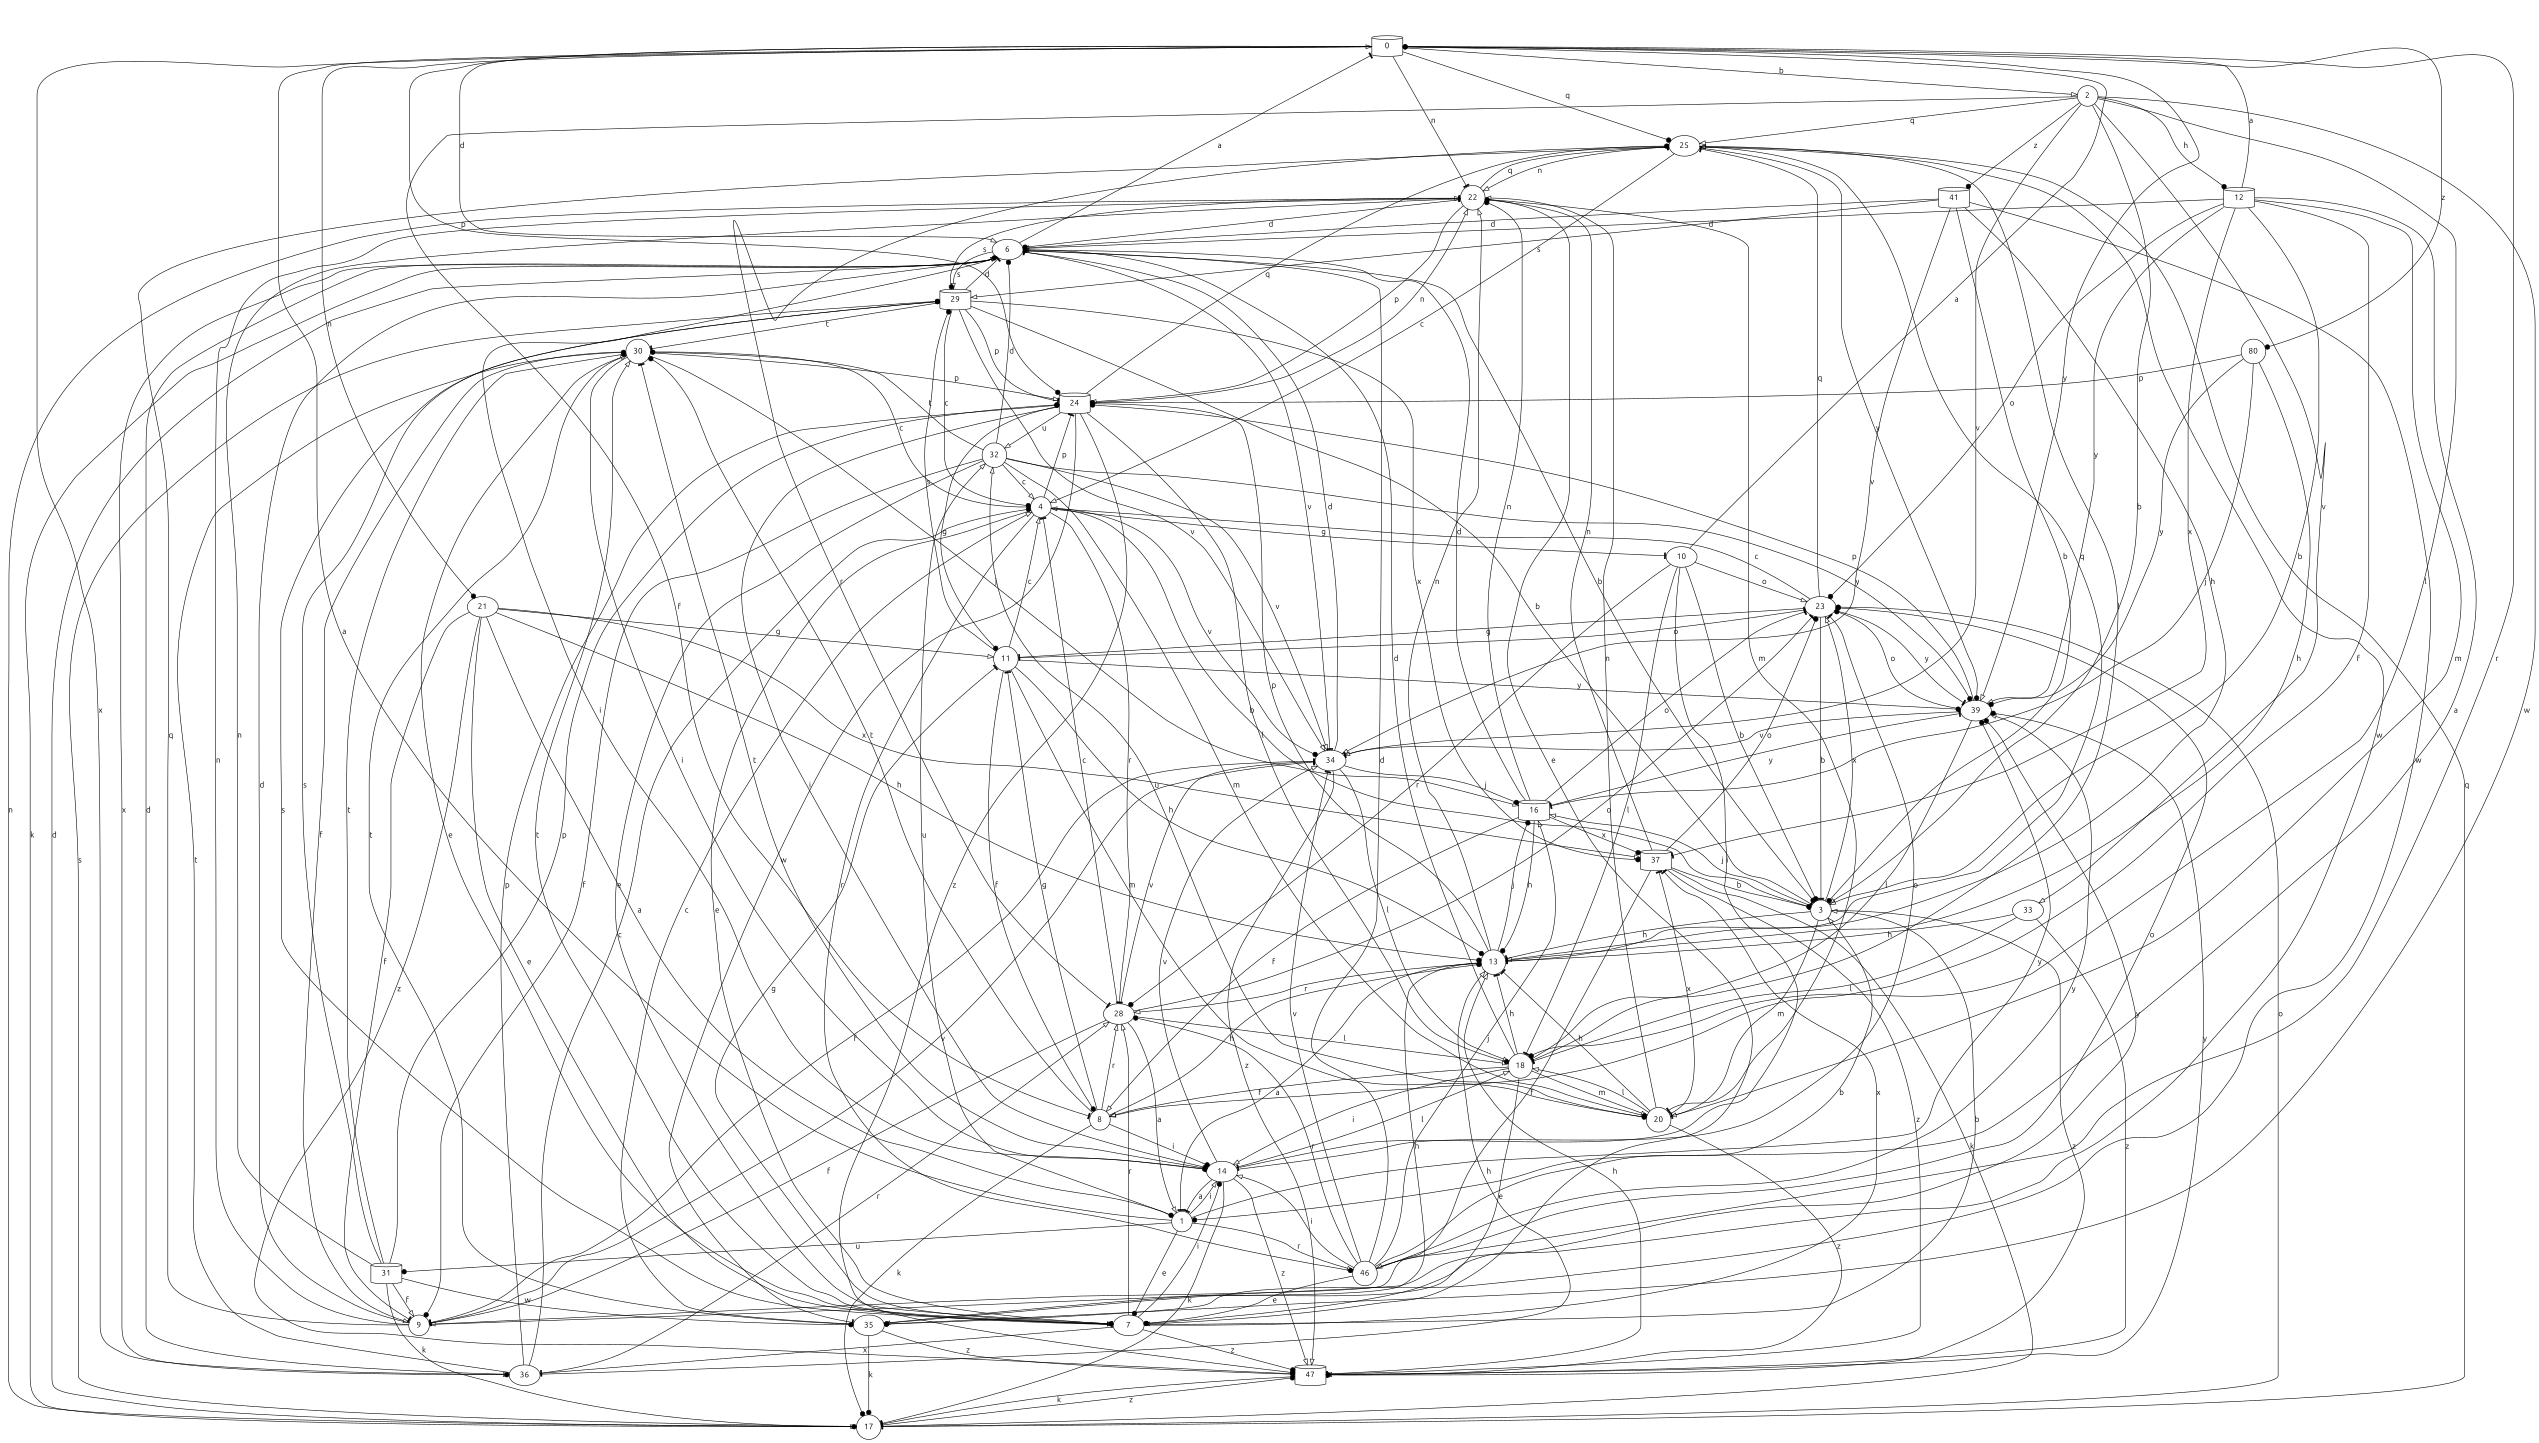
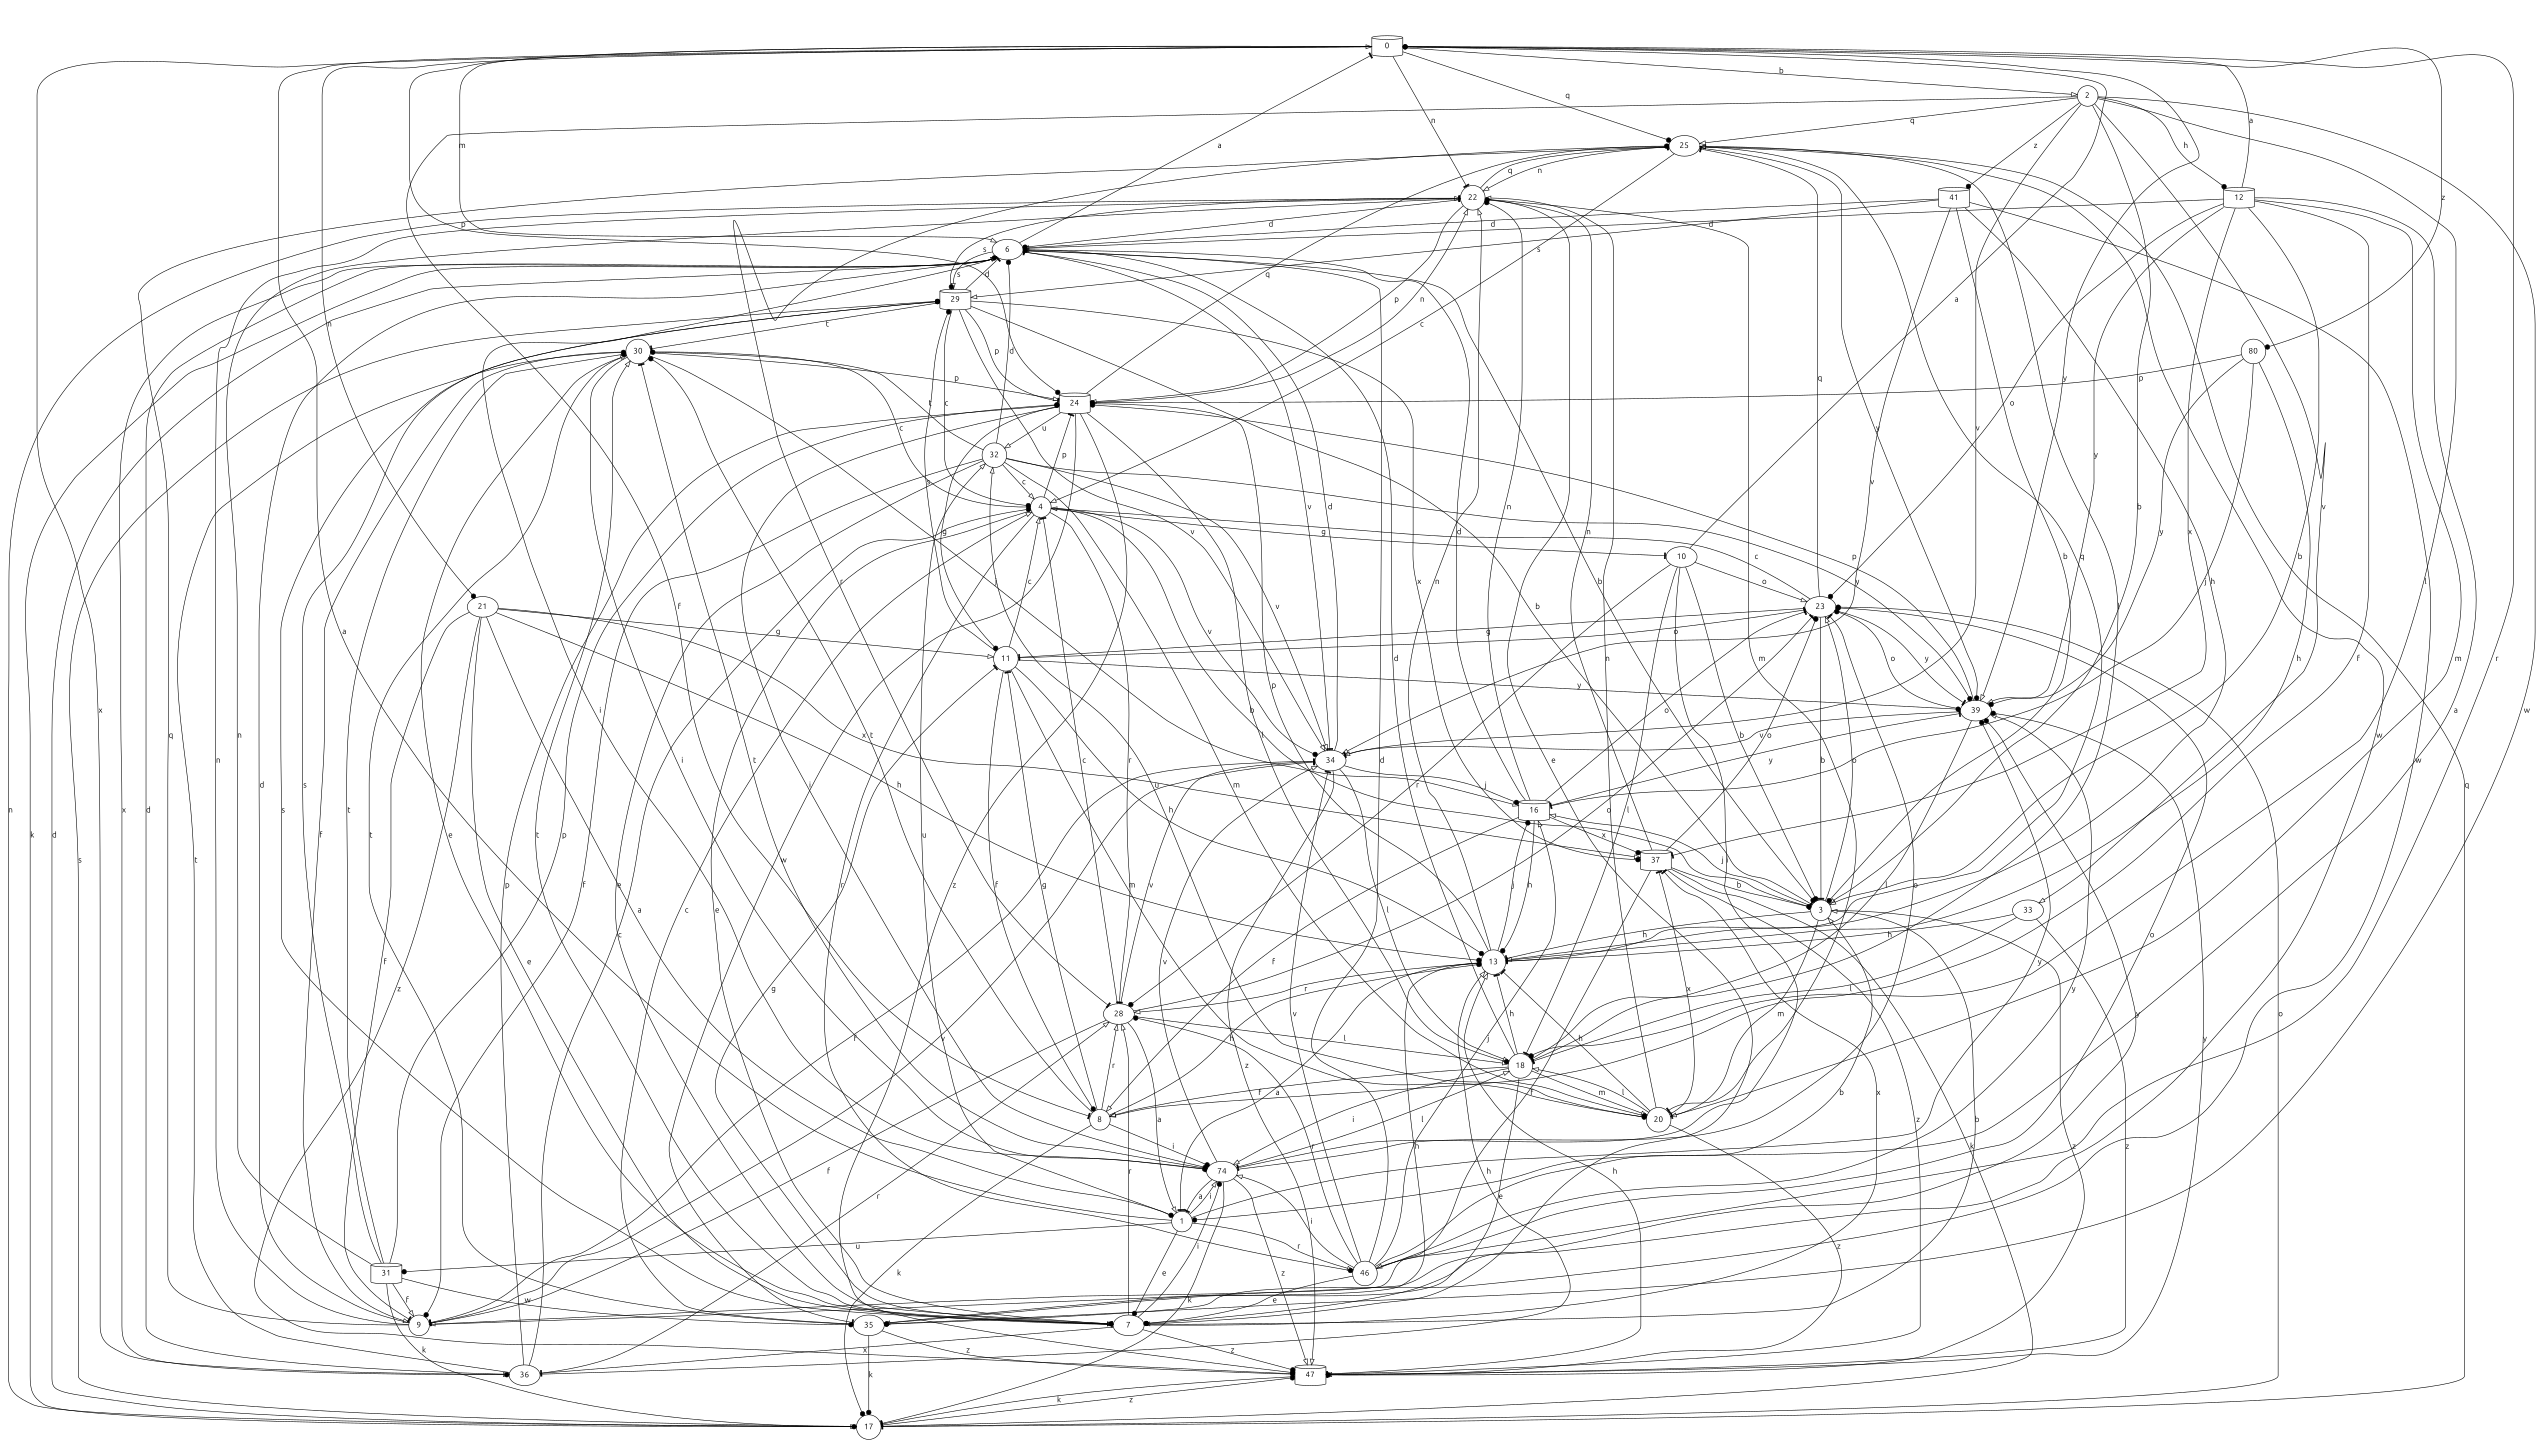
  strict digraph {
    fontname=Ubuntu
    node [fontname=Ubuntu shape=circle]
    edge [arrowhead=dot fontname=Ubuntu]
    0 [shape=cylinder]
    2
    6 [shape=ellipse]
    21 [shape=ellipse]
    22
    24 [shape=cylinder]
    25 [shape=ellipse]
    n8 [label=46]
    36 [shape=ellipse]
    39 [shape=ellipse]
    n11 [label=80]
    3
    8
    12 [shape=cylinder]
    18
    33 [shape=ellipse]
    34 [shape=ellipse]
    35 [shape=ellipse]
    41 [shape=cylinder]
-   14 [shape=ellipse]
+   14 [shape=ellipse label=74]
    17
    29 [shape=cylinder]
    1
    7 [shape=ellipse]
    13
    n26 [label=47 shape=cylinder]
    11
    37 [shape=cylinder]
    9
    20
    32
    4
    28 [shape=ellipse]
    n34 [label=16 shape=cylinder]
    23 [shape=ellipse]
    30
    31 [shape=cylinder]
    10 [shape=ellipse]
    0 -> 2 [arrowhead=onormal label=b]
-   0 -> 6 [arrowhead=onormal label=d]
+   0 -> 6 [arrowhead=onormal label=m]
    0 -> 21 [label=n]
    0 -> 22 [arrowhead=tee label=n]
    0 -> 24 [label=p]
    0 -> 25 [label=q]
    0 -> n8 [arrowhead=onormal label=r]
    0 -> 36 [arrowhead=onormal label=x]
    0 -> 39 [arrowhead=onormal label=y]
    0 -> n11 [label=z]
    2 -> 25 [arrowhead=onormal label=q]
    2 -> 3 [arrowhead=onormal label=b]
    2 -> 8 [arrowhead=tee label=f]
    2 -> 12 [label=h]
    2 -> 18 [label=l]
    2 -> 33 [arrowhead=onormal label=v]
    2 -> 34 [arrowhead=onormal label=v]
    2 -> 35 [label=w]
    2 -> 41 [label=z]
    6 -> 0 [arrowhead=tee label=a]
    6 -> 36 [label=x]
    6 -> 3 [label=b]
    6 -> 34 [arrowhead=tee label=v]
    6 -> 14 [arrowhead=tee label=i]
    6 -> 17 [arrowhead=onormal label=k]
    6 -> 29 [arrowhead=onormal label=s]
    21 -> 1 [label=a]
    21 -> 7 [arrowhead=tee label=e]
    21 -> 13 [label=h]
    21 -> n26 [label=z]
    21 -> 11 [arrowhead=onormal label=g]
    21 -> 37 [arrowhead=onormal label=x]
    21 -> 9 [arrowhead=tee label=f]
    22 -> 6 [label=d]
    22 -> 24 [arrowhead=onormal label=p]
    22 -> 25 [arrowhead=tee label=q]
    22 -> 29 [label=s]
    22 -> 7 [arrowhead=onormal label=e]
    22 -> 20 [arrowhead=tee label=m]
    24 -> 22 [arrowhead=onormal label=n]
    24 -> 25 [label=q]
    24 -> 18 [label=l]
    24 -> 35 [arrowhead=tee label=w]
    24 -> 14 [label=i]
    24 -> n26 [label=z]
    24 -> 11 [label=g]
    24 -> 32 [arrowhead=onormal label=u]
    25 -> 22 [arrowhead=onormal label=n]
    25 -> 39 [label=y]
    25 -> 18 [arrowhead=tee label=l]
    25 -> 35 [arrowhead=onormal label=w]
    25 -> 4 [arrowhead=onormal label=c]
    25 -> 28 [arrowhead=tee label=r]
    n8 -> 6 [arrowhead=tee label=d]
    n8 -> 39 [arrowhead=onormal label=y]
    n8 -> 3 [arrowhead=onormal label=b]
    n8 -> 34 [arrowhead=tee label=v]
    n8 -> 14 [arrowhead=onormal label=i]
    n8 -> 7 [label=e]
    n8 -> 28 [label=r]
    n8 -> n34 [arrowhead=onormal label=j]
    n8 -> 23 [label=o]
    36 -> 6 [arrowhead=onormal label=d]
    36 -> 24 [label=p]
    36 -> 13 [arrowhead=onormal label=h]
    36 -> 4 [label=c]
    36 -> 28 [arrowhead=onormal label=r]
    36 -> 30 [label=t]
    39 -> 24 [label=p]
    39 -> 18 [arrowhead=tee label=l]
    39 -> 34 [arrowhead=tee label=v]
    39 -> 23 [label=o]
    n11 -> 24 [label=p]
    n11 -> 39 [label=y]
    n11 -> 13 [arrowhead=tee label=h]
    n11 -> n34 [arrowhead=tee label=j]
    3 -> 13 [arrowhead=tee label=h]
    3 -> n26 [arrowhead=tee label=z]
    3 -> 20 [arrowhead=onormal label=m]
    3 -> n34 [arrowhead=onormal label=j]
-   3 -> 23 [arrowhead=onormal label=x]
+   3 -> 23 [arrowhead=onormal label=o]
    8 -> 14 [label=i]
    8 -> 17 [label=k]
    8 -> 13 [label=h]
    8 -> 11 [arrowhead=tee label=g]
    8 -> 28 [arrowhead=onormal label=r]
    8 -> 30 [label=t]
    12 -> 0 [label=a]
    12 -> 6 [arrowhead=tee label=d]
    12 -> 39 [arrowhead=onormal label=y]
    12 -> 3 [arrowhead=onormal label=b]
    12 -> 8 [arrowhead=onormal label=f]
    12 -> 1 [label=a]
    12 -> 37 [arrowhead=tee label=x]
    12 -> 20 [arrowhead=tee label=m]
    12 -> 23 [label=o]
    18 -> 6 [arrowhead=onormal label=d]
    18 -> 8 [arrowhead=onormal label=f]
    18 -> 14 [arrowhead=onormal label=i]
    18 -> 7 [label=e]
    18 -> 13 [arrowhead=tee label=h]
    18 -> 20 [arrowhead=onormal label=m]
    33 -> 18 [arrowhead=tee label=l]
    33 -> 13 [arrowhead=tee label=h]
    33 -> n26 [arrowhead=onormal label=z]
    34 -> 6 [arrowhead=tee label=d]
    34 -> 18 [arrowhead=onormal label=l]
    34 -> n26 [arrowhead=onormal label=z]
    34 -> 9 [arrowhead=tee label=f]
    34 -> n34 [label=j]
    35 -> 17 [label=k]
    35 -> 13 [arrowhead=tee label=h]
    35 -> n26 [arrowhead=tee label=z]
    35 -> 4 [arrowhead=onormal label=c]
    35 -> 30 [arrowhead=onormal label=t]
    41 -> 6 [arrowhead=onormal label=d]
    41 -> 3 [label=b]
    41 -> 34 [arrowhead=onormal label=v]
    41 -> 35 [label=w]
    41 -> 29 [arrowhead=onormal label=s]
    41 -> 13 [arrowhead=onormal label=h]
    14 -> 18 [arrowhead=onormal label=l]
    14 -> 34 [arrowhead=onormal label=v]
    14 -> 17 [arrowhead=tee label=k]
    14 -> 1 [arrowhead=tee label=a]
    14 -> n26 [arrowhead=onormal label=z]
    14 -> 23 [arrowhead=tee label=o]
    14 -> 30 [arrowhead=tee label=t]
    17 -> 6 [arrowhead=onormal label=d]
    17 -> 22 [arrowhead=onormal label=n]
    17 -> 25 [arrowhead=onormal label=q]
    17 -> 29 [label=s]
    17 -> n26 [label=z]
    17 -> 23 [label=o]
    29 -> 6 [arrowhead=tee label=d]
    29 -> 24 [arrowhead=tee label=p]
    29 -> 3 [arrowhead=tee label=b]
    29 -> 34 [arrowhead=onormal label=v]
    29 -> 37 [label=x]
    29 -> 4 [label=c]
    29 -> 30 [arrowhead=tee label=t]
    1 -> 0 [arrowhead=onormal label=a]
    1 -> n8 [arrowhead=onormal label=r]
    1 -> 39 [label=y]
    1 -> 14 [arrowhead=onormal label=i]
    1 -> 7 [label=e]
    1 -> 32 [arrowhead=onormal label=u]
    1 -> 31 [label=u]
    7 -> 36 [arrowhead=tee label=x]
    7 -> 3 [arrowhead=onormal label=b]
    7 -> 14 [label=i]
    7 -> 29 [label=s]
    7 -> n26 [label=z]
    7 -> 11 [arrowhead=tee label=g]
    7 -> 37 [arrowhead=tee label=x]
    7 -> 28 [arrowhead=onormal label=r]
    7 -> 30 [arrowhead=onormal label=t]
    13 -> 22 [arrowhead=onormal label=n]
    13 -> 24 [arrowhead=tee label=p]
    13 -> 25 [arrowhead=onormal label=q]
    13 -> 1 [arrowhead=tee label=a]
    13 -> 28 [arrowhead=onormal label=r]
    13 -> n34 [label=j]
    n26 -> 39 [label=y]
    n26 -> 17 [arrowhead=tee label=k]
    n26 -> 13 [arrowhead=onormal label=h]
    11 -> 39 [label=y]
    11 -> 8 [label=f]
    11 -> 29 [label=s]
    11 -> 13 [label=h]
    11 -> 20 [label=m]
    11 -> 4 [arrowhead=onormal label=c]
    11 -> 23 [arrowhead=tee label=o]
    37 -> 22 [label=n]
    37 -> 3 [label=b]
    37 -> 17 [arrowhead=tee label=k]
    37 -> n26 [arrowhead=tee label=z]
    37 -> 9 [arrowhead=onormal label=f]
    37 -> 23 [label=o]
    9 -> 6 [label=d]
    9 -> 22 [arrowhead=tee label=n]
    9 -> 25 [arrowhead=tee label=q]
    9 -> 39 [label=y]
    9 -> 34 [arrowhead=tee label=v]
    20 -> 22 [arrowhead=onormal label=n]
    20 -> 18 [arrowhead=onormal label=l]
    20 -> 13 [arrowhead=tee label=h]
    20 -> n26 [label=z]
    20 -> 37 [arrowhead=tee label=x]
    20 -> 32 [arrowhead=onormal label=u]
    32 -> 6 [label=d]
    32 -> 39 [label=y]
    32 -> 34 [arrowhead=onormal label=v]
    32 -> 7 [label=e]
    32 -> 9 [label=f]
    32 -> 20 [label=m]
    32 -> 4 [arrowhead=onormal label=c]
    32 -> 30 [label=t]
    4 -> 24 [arrowhead=tee label=p]
    4 -> n8 [label=r]
    4 -> 3 [arrowhead=tee label=b]
    4 -> 34 [label=v]
    4 -> 7 [arrowhead=onormal label=e]
    4 -> 28 [arrowhead=tee label=r]
    4 -> 10 [arrowhead=tee label=g]
    28 -> 18 [arrowhead=onormal label=l]
    28 -> 34 [arrowhead=tee label=v]
    28 -> 1 [arrowhead=onormal label=a]
    28 -> 9 [arrowhead=tee label=f]
    28 -> 4 [arrowhead=tee label=c]
    28 -> 23 [arrowhead=tee label=o]
    n34 -> 6 [label=d]
    n34 -> 22 [label=n]
    n34 -> 39 [arrowhead=tee label=y]
    n34 -> 8 [arrowhead=onormal label=f]
    n34 -> 13 [label=h]
    n34 -> 37 [label=x]
    n34 -> 23 [arrowhead=tee label=o]
    23 -> 25 [arrowhead=tee label=q]
    23 -> 39 [arrowhead=tee label=y]
    23 -> 3 [arrowhead=tee label=b]
    23 -> 11 [arrowhead=tee label=g]
    23 -> 4 [arrowhead=onormal label=c]
    30 -> 24 [arrowhead=onormal label=p]
    30 -> 14 [label=i]
    30 -> 7 [arrowhead=onormal label=e]
    30 -> 9 [arrowhead=onormal label=f]
    30 -> 4 [arrowhead=tee label=c]
    30 -> n34 [arrowhead=onormal label=j]
    31 -> 22 [arrowhead=tee label=n]
    31 -> 24 [label=p]
    31 -> 35 [label=w]
    31 -> 17 [label=k]
    31 -> 29 [label=s]
    31 -> 9 [arrowhead=onormal label=f]
    31 -> 30 [label=t]
    10 -> 0 [label=a]
    10 -> 3 [label=b]
    10 -> 18 [arrowhead=tee label=l]
    10 -> 14 [arrowhead=tee label=i]
    10 -> 28 [label=r]
    10 -> 23 [arrowhead=onormal label=o]
  }
